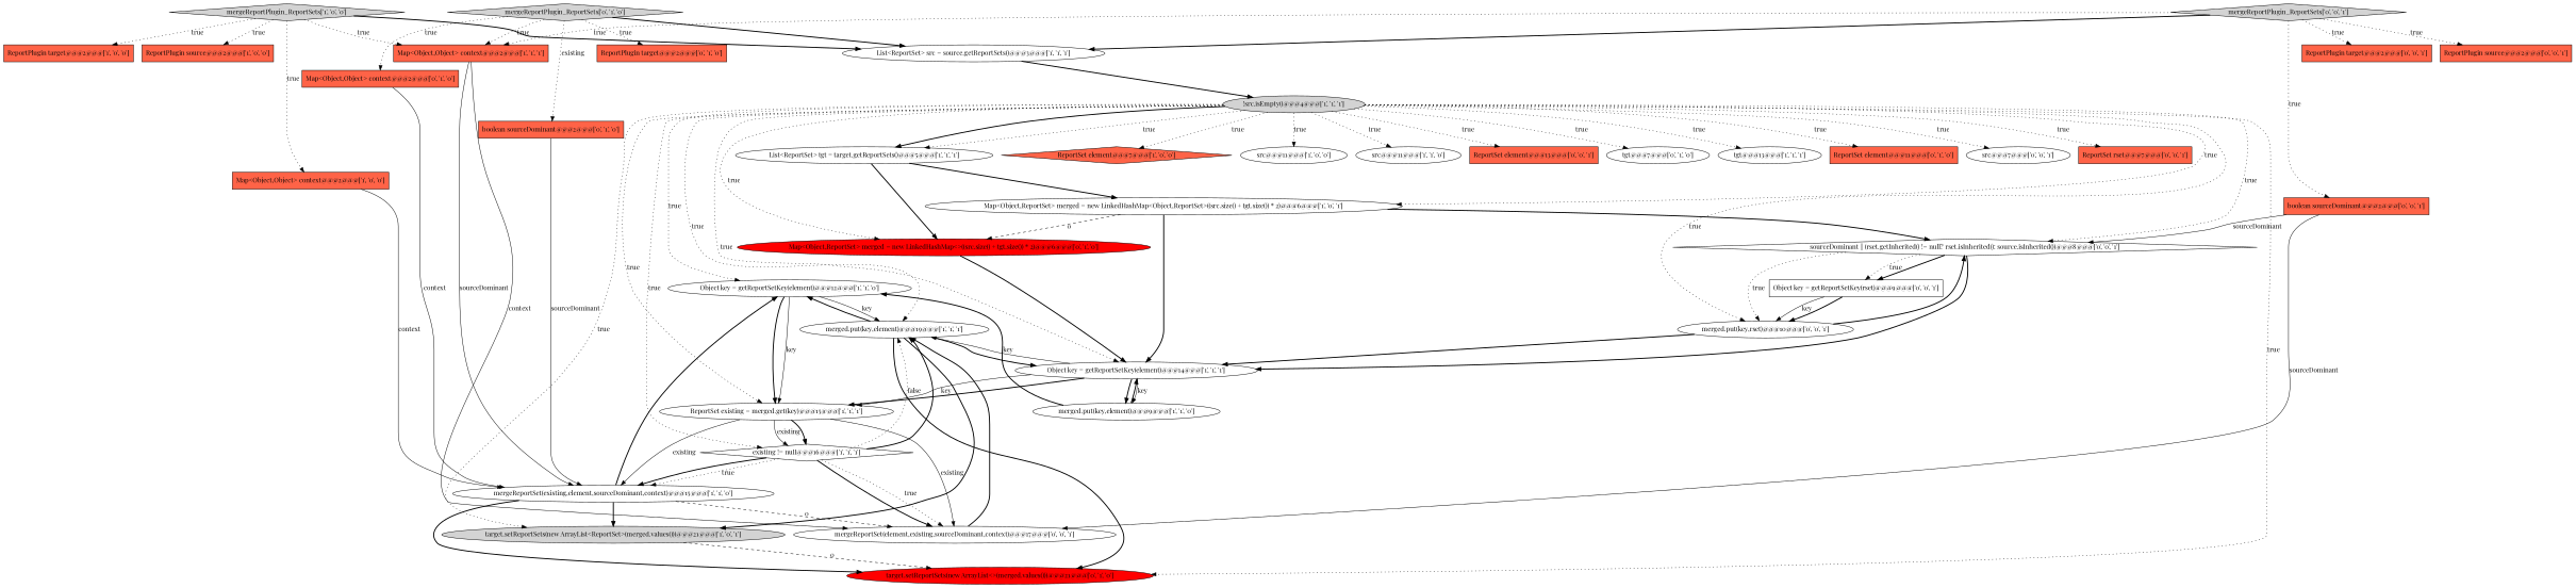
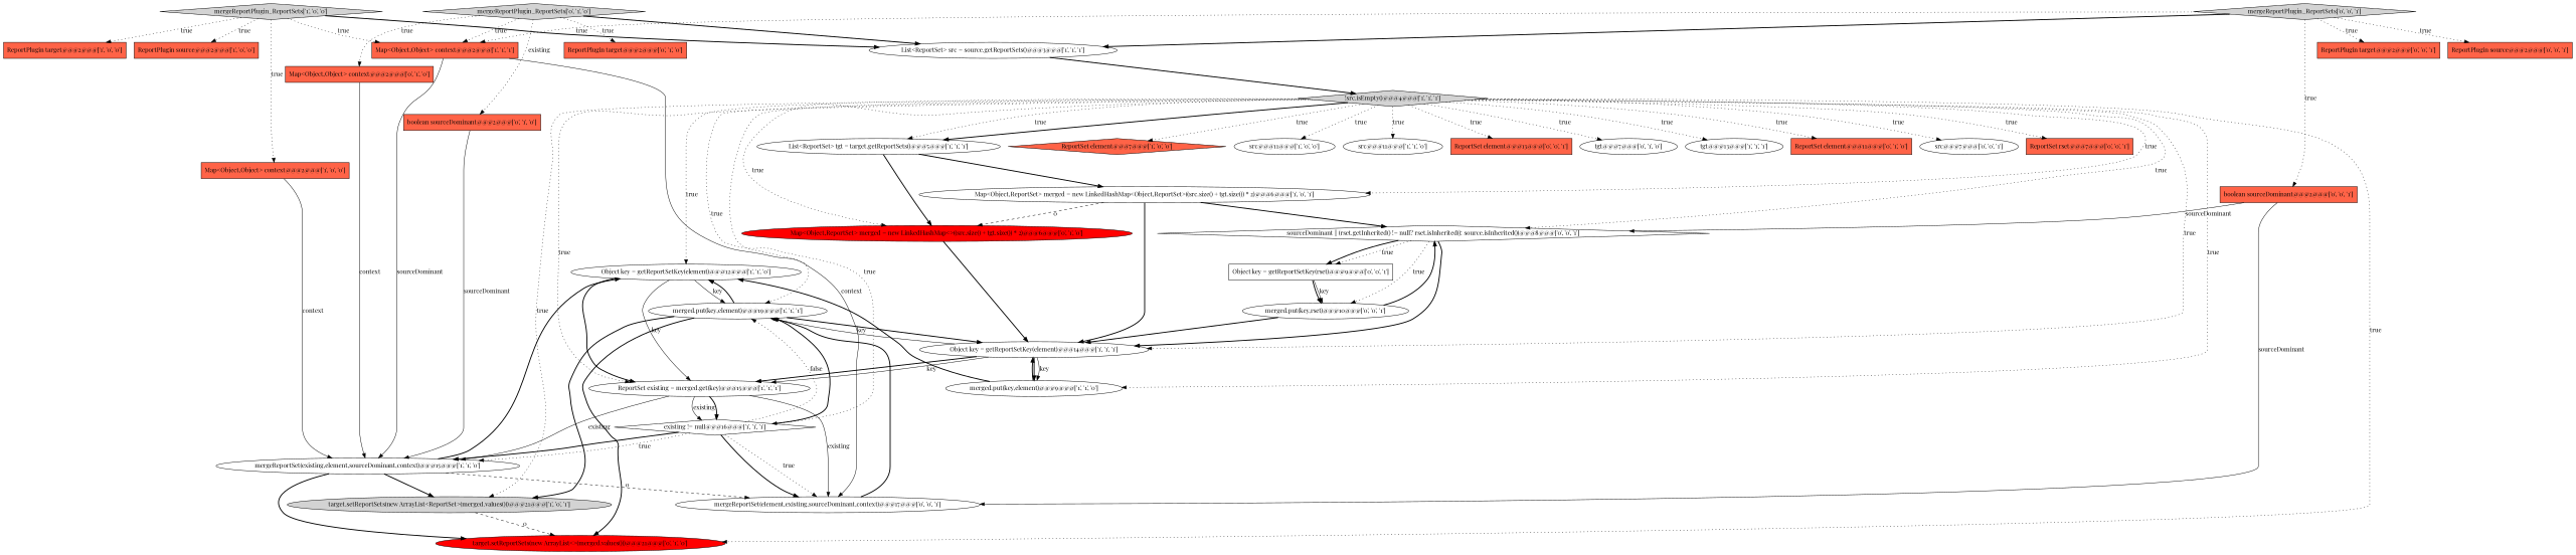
  digraph {
    fontname="Playfair Display"
    node [fillcolor=white fontname="Playfair Display" shape=ellipse style=filled]
    edge [fontname="Playfair Display" style=dotted]
    n1 [fillcolor=tomato label="ReportPlugin target@@@2@@@['1', '0', '0']" shape=box]
    n2 [fillcolor=tomato label="ReportPlugin source@@@2@@@['1', '0', '0']" shape=box]
    n3 [fillcolor=tomato label="Map<Object,Object> context@@@2@@@['0', '1', '0']" shape=box]
    n4 [label="mergeReportSet(existing,element,sourceDominant,context)@@@15@@@['1', '1', '0']"]
    n5 [label="Object key = getReportSetKey(element)@@@12@@@['1', '1', '0']"]
    n6 [fillcolor=red label="target.setReportSets(new ArrayList<>(merged.values()))@@@21@@@['0', '1', '0']"]
    n7 [fillcolor=lightgray label="target.setReportSets(new ArrayList<ReportSet>(merged.values()))@@@21@@@['1', '0', '1']"]
    n8 [label="mergeReportSet(element,existing,sourceDominant,context)@@@17@@@['0', '0', '1']"]
    n9 [label="merged.put(key,element)@@@19@@@['1', '1', '1']"]
    n10 [label="Object key = getReportSetKey(element)@@@14@@@['1', '1', '1']"]
    n11 [label="ReportSet existing = merged.get(key)@@@15@@@['1', '1', '1']"]
    n12 [label="merged.put(key,element)@@@9@@@['1', '1', '0']"]
    n13 [fillcolor=tomato label="ReportPlugin target@@@2@@@['0', '0', '1']" shape=box]
    n14 [fillcolor=red label="Map<Object,ReportSet> merged = new LinkedHashMap<>((src.size() + tgt.size()) * 2)@@@6@@@['0', '1', '0']"]
    n15 [label="List<ReportSet> src = source.getReportSets()@@@3@@@['1', '1', '1']"]
-   n16 [fillcolor=lightgray label="!src.isEmpty()@@@4@@@['1', '1', '1']"]
+   n16 [fillcolor=lightgray label="!src.isEmpty()@@@4@@@['1', '1', '1']" shape=diamond]
    n17 [label="sourceDominant || (rset.getInherited() != null? rset.isInherited(): source.isInherited())@@@8@@@['0', '0', '1']" shape=diamond]
    n18 [fillcolor=tomato label="ReportSet element@@@7@@@['1', '0', '0']" shape=diamond]
    n19 [label="src@@@11@@@['1', '0', '0']"]
    n20 [label="existing != null@@@16@@@['1', '1', '1']" shape=diamond]
    n21 [label="src@@@11@@@['1', '1', '0']"]
    n22 [fillcolor=tomato label="ReportSet element@@@13@@@['0', '0', '1']" shape=box]
    n23 [label="List<ReportSet> tgt = target.getReportSets()@@@5@@@['1', '1', '1']"]
    n24 [label="Map<Object,ReportSet> merged = new LinkedHashMap<Object,ReportSet>((src.size() + tgt.size()) * 2)@@@6@@@['1', '0', '1']"]
    n25 [label="tgt@@@7@@@['0', '1', '0']"]
    n26 [label="tgt@@@13@@@['1', '1', '1']"]
    n27 [fillcolor=tomato label="ReportSet element@@@11@@@['0', '1', '0']" shape=box]
    n28 [label="src@@@7@@@['0', '0', '1']"]
    n29 [fillcolor=tomato label="ReportSet rset@@@7@@@['0', '0', '1']" shape=box]
    n30 [fillcolor=tomato label="boolean sourceDominant@@@2@@@['0', '0', '1']" shape=box]
    n31 [label="merged.put(key,rset)@@@10@@@['0', '0', '1']"]
    n32 [label="Object key = getReportSetKey(rset)@@@9@@@['0', '0', '1']" shape=box]
    n33 [fillcolor=tomato label="boolean sourceDominant@@@2@@@['0', '1', '0']" shape=box]
    n34 [fillcolor=tomato label="Map<Object,Object> context@@@2@@@['1', '0', '0']" shape=box]
    n35 [fillcolor=lightgray label="mergeReportPlugin_ReportSets['0', '1', '0']" shape=diamond]
    n36 [fillcolor=tomato label="Map<Object,Object> context@@@2@@@['1', '1', '1']" shape=box]
    n37 [fillcolor=tomato label="ReportPlugin target@@@2@@@['0', '1', '0']" shape=box]
    n38 [fillcolor=tomato label="ReportPlugin source@@@2@@@['0', '0', '1']" shape=box]
    n39 [fillcolor=lightgray label="mergeReportPlugin_ReportSets['1', '0', '0']" shape=diamond]
    n40 [fillcolor=lightgray label="mergeReportPlugin_ReportSets['0', '0', '1']" shape=diamond]
    n3 -> n4 [label=context style=solid]
    n4 -> n5 [style=bold]
    n4 -> n6 [style=bold]
    n4 -> n7 [style=bold]
    n4 -> n8 [label=0 style=dashed]
    n5 -> n9 [label=key style=solid]
    n5 -> n11 [style=bold]
    n5 -> n11 [label=key style=solid]
    n7 -> n6 [label=0 style=dashed]
    n8 -> n9 [style=bold]
    n9 -> n5 [style=bold]
    n9 -> n6 [style=bold]
    n9 -> n7 [style=bold]
    n9 -> n10 [style=bold]
    n10 -> n9 [label=key style=solid]
    n10 -> n11 [style=bold]
    n10 -> n11 [label=key style=solid]
    n10 -> n12 [style=bold]
    n10 -> n12 [label=key style=solid]
    n11 -> n4 [label=existing style=solid]
    n11 -> n8 [label=existing style=solid]
    n11 -> n20 [label=existing style=solid]
    n11 -> n20 [style=bold]
    n12 -> n5 [style=bold]
    n12 -> n10 [style=bold]
    n14 -> n10 [style=bold]
    n15 -> n16 [style=bold]
    n16 -> n5 [label=true]
    n16 -> n6 [label=true]
    n16 -> n7 [label=true]
    n16 -> n9 [label=true]
    n16 -> n10 [label=true]
    n16 -> n11 [label=true]
-   n16 -> n31 [label=true]
+   n16 -> n12 [label=true]
    n16 -> n14 [label=true]
    n16 -> n17 [label=true]
    n16 -> n18 [label=true]
    n16 -> n19 [label=true]
    n16 -> n20 [label=true]
    n16 -> n21 [label=true]
    n16 -> n22 [label=true]
    n16 -> n23 [style=bold]
    n16 -> n23 [label=true]
    n16 -> n24 [label=true]
    n16 -> n25 [label=true]
    n16 -> n26 [label=true]
    n16 -> n27 [label=true]
    n16 -> n28 [label=true]
    n16 -> n29 [label=true]
    n17 -> n10 [style=bold]
    n17 -> n31 [label=true]
    n17 -> n32 [style=bold]
    n17 -> n32 [label=true]
    n20 -> n4 [label=true]
    n20 -> n4 [style=bold]
    n20 -> n8 [style=bold]
    n20 -> n8 [label=true]
    n20 -> n9 [style=bold]
    n20 -> n9 [label=false]
    n23 -> n14 [style=bold]
    n23 -> n24 [style=bold]
    n24 -> n10 [style=bold]
    n24 -> n14 [label=0 style=dashed]
    n24 -> n17 [style=bold]
    n30 -> n8 [label=sourceDominant style=solid]
    n30 -> n17 [label=sourceDominant style=solid]
    n31 -> n10 [style=bold]
    n31 -> n17 [style=bold]
    n32 -> n31 [label=key style=solid]
    n32 -> n31 [style=bold]
    n33 -> n4 [label=sourceDominant style=solid]
    n34 -> n4 [label=context style=solid]
    n35 -> n3 [label=true]
    n35 -> n15 [style=bold]
    n35 -> n33 [label=existing]
    n35 -> n36 [label=true]
    n35 -> n37 [label=true]
    n36 -> n4 [label=sourceDominant style=solid]
    n36 -> n8 [label=context style=solid]
    n39 -> n1 [label=true]
    n39 -> n2 [label=true]
    n39 -> n15 [style=bold]
    n39 -> n34 [label=true]
    n39 -> n36 [label=true]
    n40 -> n13 [label=true]
    n40 -> n15 [style=bold]
    n40 -> n30 [label=true]
    n40 -> n36 [label=true]
    n40 -> n38 [label=true]
  }
